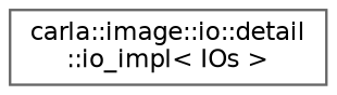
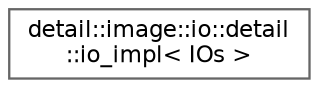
  digraph {
    rankdir=TB
-   n1 [color=grey40 fillcolor=white fontname=Helvetica fontsize=10 height=0.2 label="carla::image::io::detail\l::io_impl\< IOs \>" shape=box style=filled width=0.4]
+   n1 [color=grey40 fillcolor=white fontname=Helvetica fontsize=10 height=0.2 label="detail::image::io::detail\l::io_impl\< IOs \>" shape=box style=filled width=0.4]
  }
